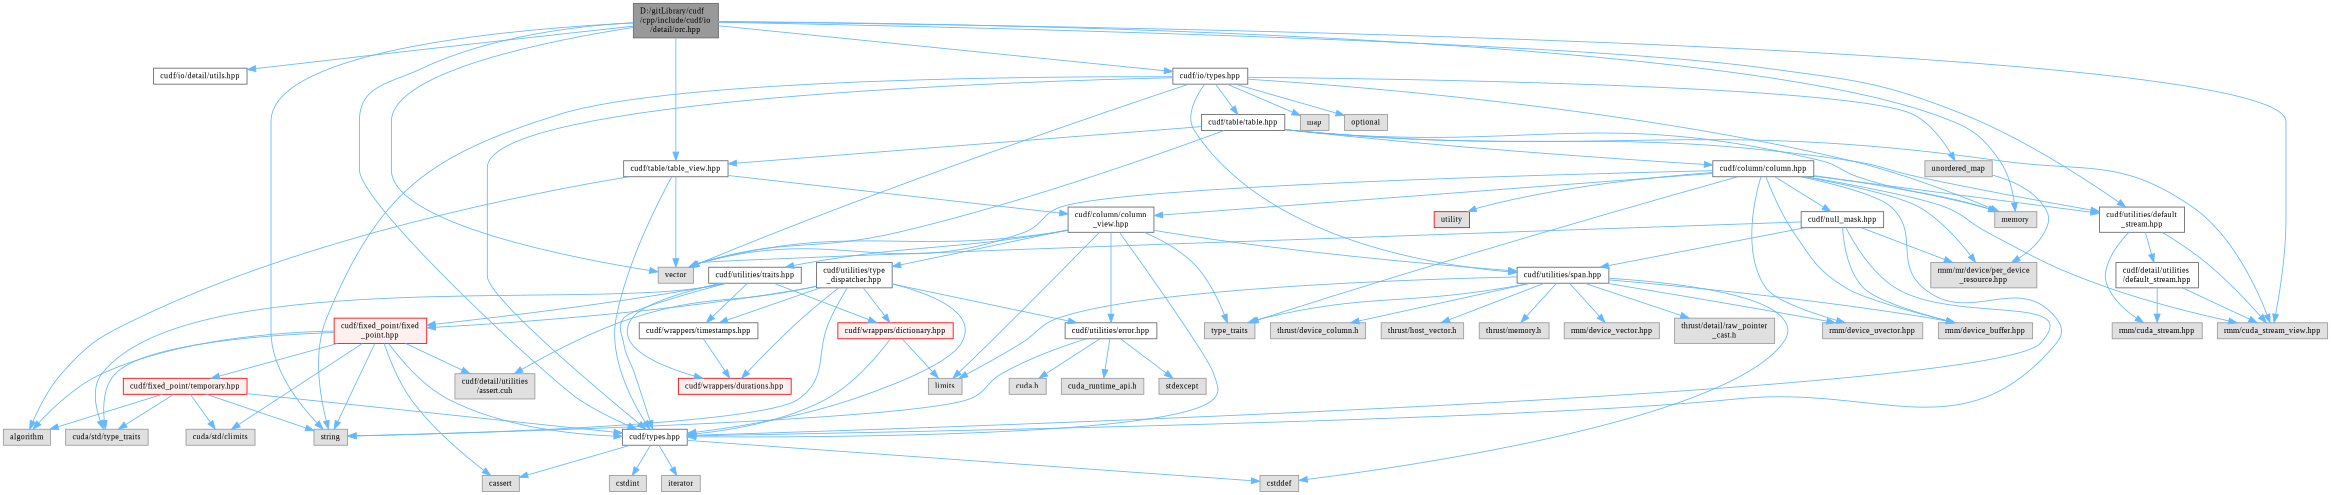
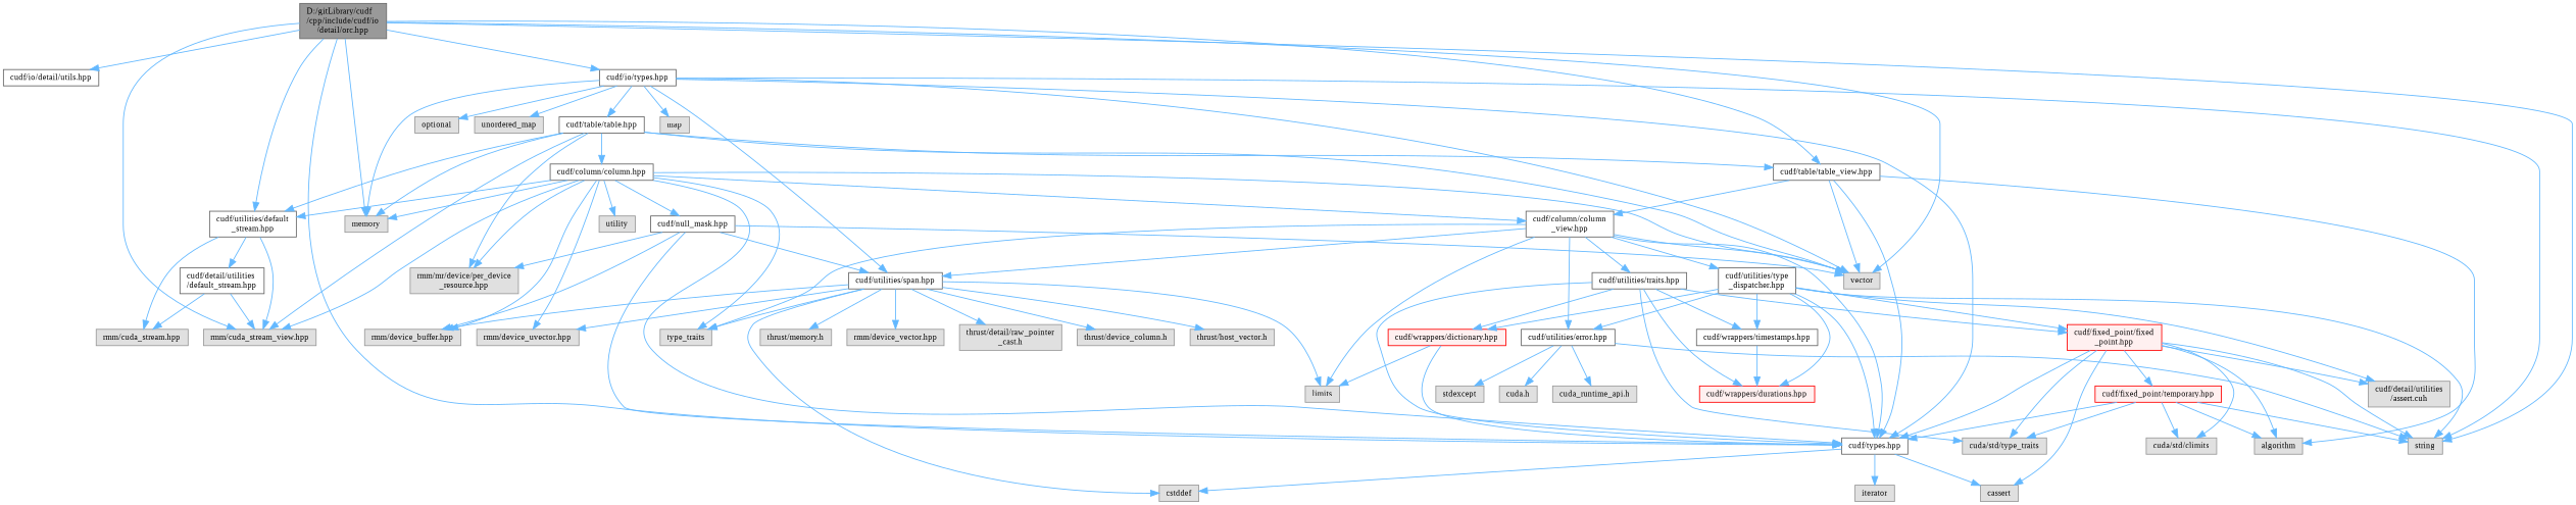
  digraph {
    fontname="Liberation Serif"
    node [color=grey60 fillcolor="#E0E0E0" fontname="Liberation Serif" fontsize=10 shape=box style=filled]
    edge [color=steelblue1 fontname="Liberation Serif" fontsize=10 labelfontname=Helvetica labelfontsize=10 style=solid]
    n1 [color=gray40 fillcolor=grey60 fontcolor=black height=0.2 label="D:/gitLibrary/cudf\l/cpp/include/cudf/io\l/detail/orc.hpp" width=0.4]
    n2 [color=grey40 fillcolor=white height=0.2 label="cudf/io/detail/utils.hpp" width=0.4]
    n3 [color=grey40 fillcolor=white height=0.2 label="cudf/io/types.hpp" width=0.4]
    n4 [color=grey40 fillcolor=white height=0.2 label="cudf/types.hpp" width=0.4]
    n5 [height=0.2 label=string width=0.4]
    n6 [height=0.2 label=vector width=0.4]
    n7 [color=grey40 fillcolor=white height=0.2 label="cudf/utilities/default\l_stream.hpp" width=0.4]
    n8 [height=0.2 label="rmm/cuda_stream_view.hpp" width=0.4]
    n9 [height=0.2 label=memory width=0.4]
    n10 [color=grey40 fillcolor=white height=0.2 label="cudf/table/table_view.hpp" width=0.4]
    n11 [color=grey40 fillcolor=white height=0.2 label="cudf/table/table.hpp" width=0.4]
    n12 [color=grey40 fillcolor=white height=0.2 label="cudf/utilities/span.hpp" width=0.4]
    n13 [height=0.2 label=map width=0.4]
    n14 [height=0.2 label=optional width=0.4]
    n15 [height=0.2 label=unordered_map width=0.4]
    n16 [height=0.2 label=cassert width=0.4]
    n17 [height=0.2 label=cstddef width=0.4]
-   n18 [height=0.2 label=cstdint width=0.4]
    n19 [height=0.2 label=iterator width=0.4]
    n20 [color=grey40 fillcolor=white height=0.2 label="cudf/detail/utilities\l/default_stream.hpp" width=0.4]
    n21 [height=0.2 label="rmm/cuda_stream.hpp" width=0.4]
    n22 [color=grey40 fillcolor=white height=0.2 label="cudf/column/column\l_view.hpp" width=0.4]
    n23 [height=0.2 label=algorithm width=0.4]
    n24 [color=grey40 fillcolor=white height=0.2 label="cudf/column/column.hpp" width=0.4]
    n25 [height=0.2 label="rmm/mr/device/per_device\l_resource.hpp" width=0.4]
    n26 [height=0.2 label="rmm/device_buffer.hpp" width=0.4]
    n27 [height=0.2 label="rmm/device_uvector.hpp" width=0.4]
    n28 [height=0.2 label=type_traits width=0.4]
    n29 [height=0.2 label=limits width=0.4]
    n30 [height=0.2 label="rmm/device_vector.hpp" width=0.4]
    n31 [height=0.2 label="thrust/detail/raw_pointer\l_cast.h" width=0.4]
    n32 [height=0.2 label="thrust/device_column.h" width=0.4]
    n33 [height=0.2 label="thrust/host_vector.h" width=0.4]
    n34 [height=0.2 label="thrust/memory.h" width=0.4]
    n35 [color=grey40 fillcolor=white height=0.2 label="cudf/null_mask.hpp" width=0.4]
-   n36 [color=red height=0.2 label=utility width=0.4]
+   n36 [height=0.2 label=utility width=0.4]
    n37 [color=grey40 fillcolor=white height=0.2 label="cudf/utilities/error.hpp" width=0.4]
    n38 [color=grey40 fillcolor=white height=0.2 label="cudf/utilities/traits.hpp" width=0.4]
    n39 [color=grey40 fillcolor=white height=0.2 label="cudf/utilities/type\l_dispatcher.hpp" width=0.4]
    n40 [height=0.2 label="cuda.h" width=0.4]
    n41 [height=0.2 label="cuda_runtime_api.h" width=0.4]
    n42 [height=0.2 label=stdexcept width=0.4]
    n43 [color=red fillcolor="#FFF0F0" height=0.2 label="cudf/fixed_point/fixed\l_point.hpp" width=0.4]
    n44 [height=0.2 label="cuda/std/type_traits" width=0.4]
    n45 [color=red fillcolor="#FFF0F0" height=0.2 label="cudf/wrappers/dictionary.hpp" width=0.4]
    n46 [color=red fillcolor="#FFF0F0" height=0.2 label="cudf/wrappers/durations.hpp" width=0.4]
    n47 [color=grey40 fillcolor=white height=0.2 label="cudf/wrappers/timestamps.hpp" width=0.4]
    n48 [height=0.2 label="cudf/detail/utilities\l/assert.cuh" width=0.4]
    n49 [color=red fillcolor="#FFF0F0" height=0.2 label="cudf/fixed_point/temporary.hpp" width=0.4]
    n50 [height=0.2 label="cuda/std/climits" width=0.4]
    n1 -> n2
    n1 -> n3
    n1 -> n4
    n1 -> n5
    n1 -> n6
    n1 -> n7
    n1 -> n8
    n1 -> n9
    n1 -> n10
    n3 -> n4
    n3 -> n5
    n3 -> n6
    n3 -> n9
    n3 -> n11
    n3 -> n12
    n3 -> n13
    n3 -> n14
    n3 -> n15
    n4 -> n16
    n4 -> n17
-   n4 -> n18
    n4 -> n19
    n7 -> n8
    n7 -> n20
    n7 -> n21
    n10 -> n4
    n10 -> n6
    n10 -> n22
    n10 -> n23
    n11 -> n6
    n11 -> n7
    n11 -> n8
    n11 -> n9
    n11 -> n10
    n11 -> n24
-   n15 -> n25
+   n11 -> n25
    n12 -> n17
    n12 -> n26
    n12 -> n27
    n12 -> n28
    n12 -> n29
    n12 -> n30
    n12 -> n31
    n12 -> n32
    n12 -> n33
    n12 -> n34
    n20 -> n8
    n20 -> n21
    n22 -> n4
    n22 -> n6
    n22 -> n12
    n22 -> n28
    n22 -> n29
    n22 -> n37
    n22 -> n38
    n22 -> n39
    n24 -> n4
    n24 -> n6
    n24 -> n7
    n24 -> n8
    n24 -> n9
    n24 -> n22
    n24 -> n25
    n24 -> n26
    n24 -> n27
    n24 -> n28
    n24 -> n35
    n24 -> n36
    n35 -> n4
    n35 -> n6
    n35 -> n12
    n35 -> n25
    n35 -> n26
    n37 -> n5
    n37 -> n40
    n37 -> n41
    n37 -> n42
    n38 -> n4
    n38 -> n43
    n38 -> n44
    n38 -> n45
    n38 -> n46
    n38 -> n47
    n39 -> n4
    n39 -> n5
    n39 -> n37
    n39 -> n43
    n39 -> n45
    n39 -> n46
    n39 -> n47
    n39 -> n48
    n43 -> n4
    n43 -> n5
    n43 -> n16
    n43 -> n23
    n43 -> n44
    n43 -> n48
    n43 -> n49
    n43 -> n50
    n45 -> n4
    n45 -> n29
    n47 -> n46
    n49 -> n4
    n49 -> n5
    n49 -> n23
    n49 -> n44
    n49 -> n50
  }
